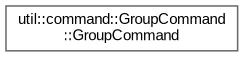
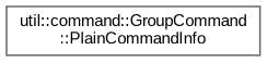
  digraph {
    rankdir=LR
    fontname="Liberation Sans"
-   n1 [color=grey40 fillcolor=white fontname="Liberation Sans" fontsize=10 height=0.2 label="util::command::GroupCommand\l::GroupCommand" shape=box style=filled width=0.4]
+   n1 [color=grey40 fillcolor=white fontname="Liberation Sans" fontsize=10 height=0.2 label="util::command::GroupCommand\l::PlainCommandInfo" shape=box style=filled width=0.4]
  }
